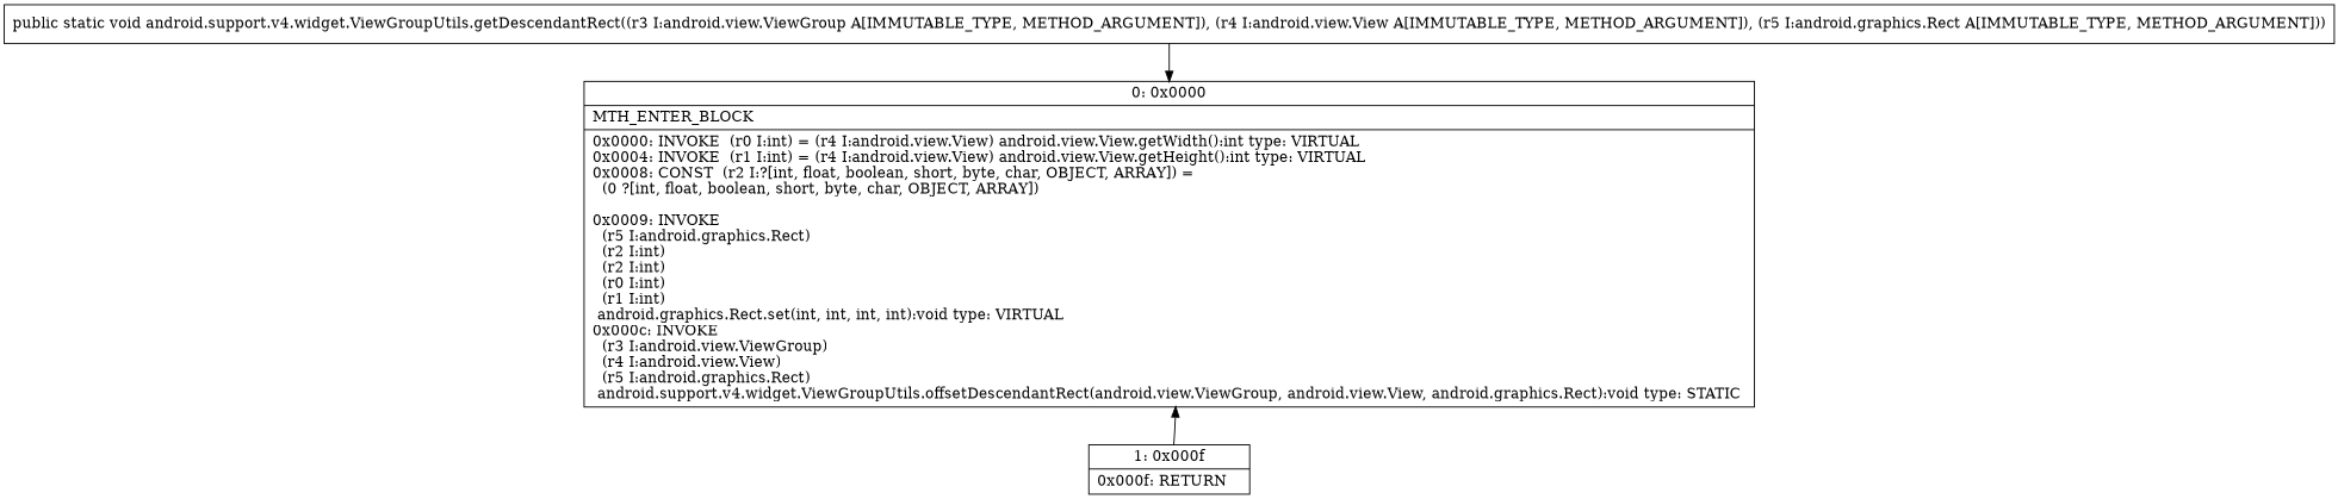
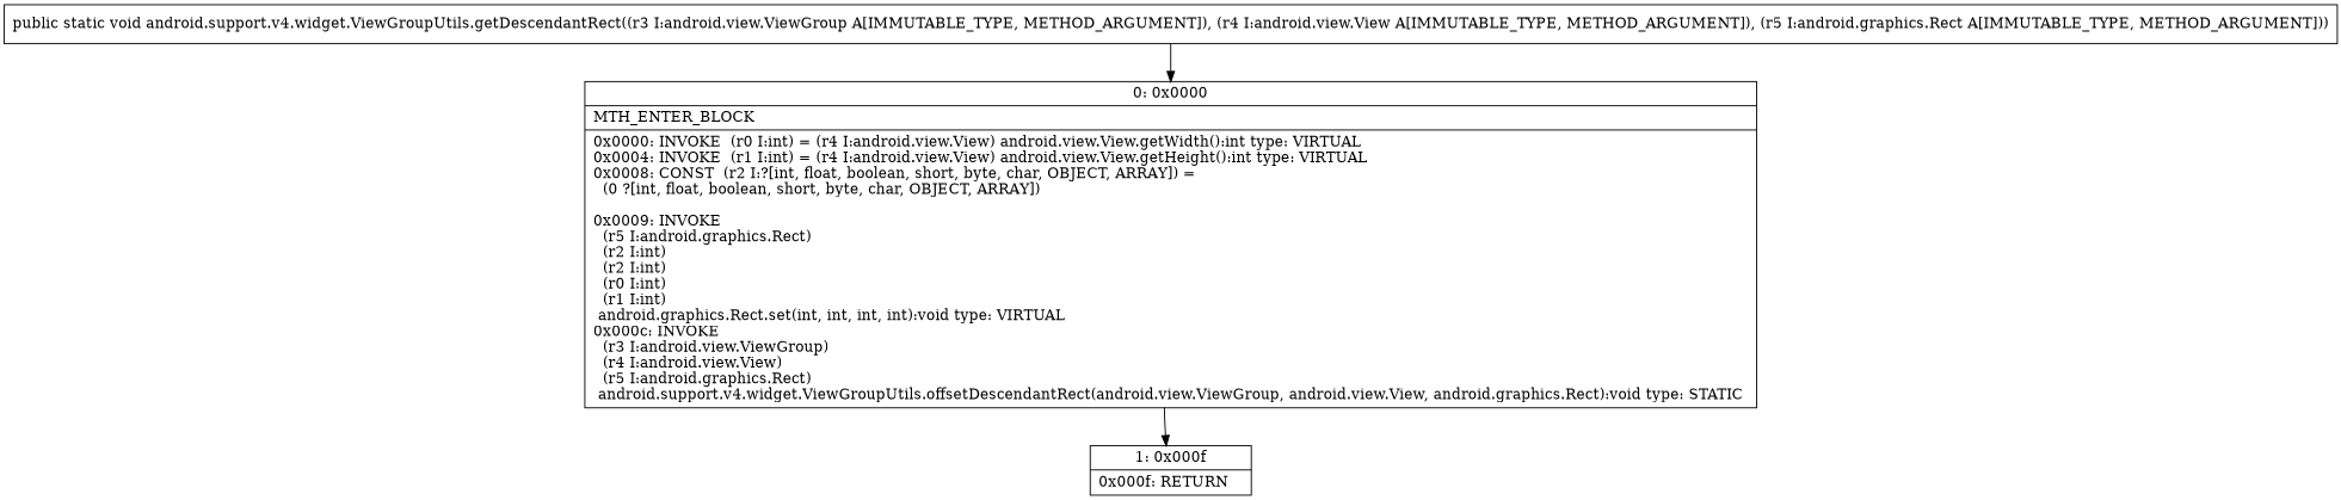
  digraph {
    node [shape=record]
    n1 [label="{0\:\ 0x0000|MTH_ENTER_BLOCK\l|0x0000: INVOKE  (r0 I:int) = (r4 I:android.view.View) android.view.View.getWidth():int type: VIRTUAL \l0x0004: INVOKE  (r1 I:int) = (r4 I:android.view.View) android.view.View.getHeight():int type: VIRTUAL \l0x0008: CONST  (r2 I:?[int, float, boolean, short, byte, char, OBJECT, ARRAY]) = \l  (0 ?[int, float, boolean, short, byte, char, OBJECT, ARRAY])\l \l0x0009: INVOKE  \l  (r5 I:android.graphics.Rect)\l  (r2 I:int)\l  (r2 I:int)\l  (r0 I:int)\l  (r1 I:int)\l android.graphics.Rect.set(int, int, int, int):void type: VIRTUAL \l0x000c: INVOKE  \l  (r3 I:android.view.ViewGroup)\l  (r4 I:android.view.View)\l  (r5 I:android.graphics.Rect)\l android.support.v4.widget.ViewGroupUtils.offsetDescendantRect(android.view.ViewGroup, android.view.View, android.graphics.Rect):void type: STATIC \l}"]
    n2 [label="{1\:\ 0x000f|0x000f: RETURN   \l}"]
    n3 [label="{public static void android.support.v4.widget.ViewGroupUtils.getDescendantRect((r3 I:android.view.ViewGroup A[IMMUTABLE_TYPE, METHOD_ARGUMENT]), (r4 I:android.view.View A[IMMUTABLE_TYPE, METHOD_ARGUMENT]), (r5 I:android.graphics.Rect A[IMMUTABLE_TYPE, METHOD_ARGUMENT])) }"]
-   n2 -> n1
+   n1 -> n2
    n3 -> n1
  }
